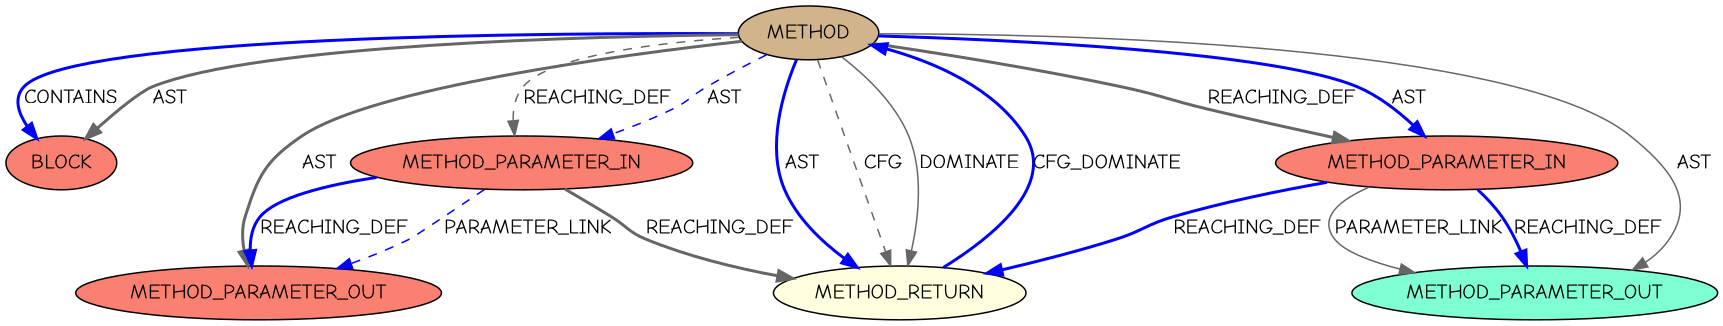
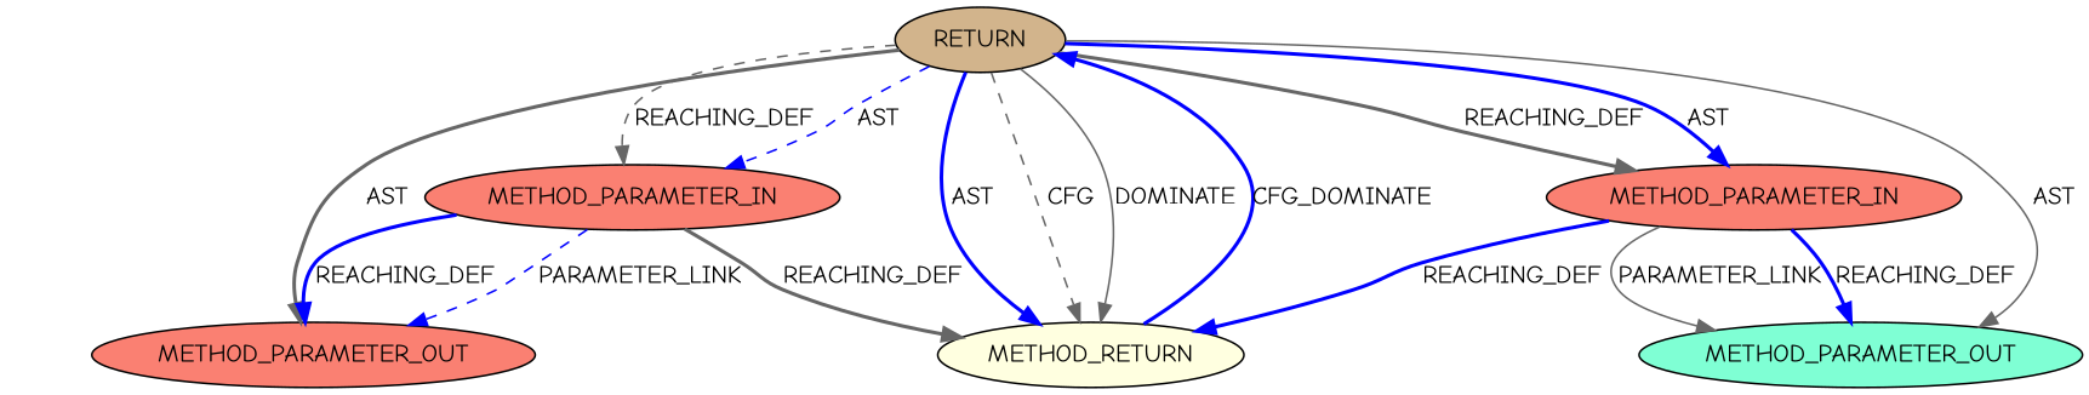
  digraph {
    fontname="Comic Neue"
    node [CODE="<empty>" ORDER=1 TYPE_FULL_NAME=ANY fillcolor=salmon fontname="Comic Neue" style=filled EVALUATION_STRATEGY=BY_VALUE IS_VARIADIC=false]
    edge [color=blue fontname="Comic Neue" style=bold]
-   n1 [ARGUMENT_INDEX=1 label=BLOCK EVALUATION_STRATEGY="" IS_VARIADIC=""]
-   n2 [AST_PARENT_FULL_NAME="<global>" AST_PARENT_TYPE=NAMESPACE_BLOCK FILENAME="<empty>" FULL_NAME=ceph_con_discard_requeued IS_EXTERNAL=true NAME=ceph_con_discard_requeued ORDER=0 fillcolor=tan label=METHOD TYPE_FULL_NAME="" EVALUATION_STRATEGY="" IS_VARIADIC=""]
+   n2 [AST_PARENT_FULL_NAME="<global>" AST_PARENT_TYPE=NAMESPACE_BLOCK FILENAME="<empty>" FULL_NAME=ceph_con_discard_requeued IS_EXTERNAL=true NAME=ceph_con_discard_requeued ORDER=0 fillcolor=tan label=RETURN TYPE_FULL_NAME="" EVALUATION_STRATEGY="" IS_VARIADIC=""]
    n3 [CODE=p2 INDEX=2 NAME=p2 ORDER=2 label=METHOD_PARAMETER_IN]
    n4 [CODE=p2 INDEX=2 NAME=p2 ORDER=2 label=METHOD_PARAMETER_OUT]
    n5 [CODE=p1 INDEX=1 NAME=p1 fillcolor=aquamarine label=METHOD_PARAMETER_OUT]
    n6 [CODE=RET ORDER=2 fillcolor=lightyellow label=METHOD_RETURN IS_VARIADIC=""]
    n7 [CODE=p1 INDEX=1 NAME=p1 label=METHOD_PARAMETER_IN]
-   n2 -> n1 [label=CONTAINS]
-   n2 -> n1 [color=gray40 label=AST]
    n2 -> n3 [color=gray40 label=REACHING_DEF style=dashed]
    n2 -> n3 [label=AST style=dashed]
    n2 -> n4 [color=gray40 label=AST]
    n2 -> n5 [color=gray40 label=AST style=solid]
    n2 -> n6 [label=AST]
    n2 -> n6 [color=gray40 label=CFG style=dashed]
    n2 -> n6 [color=gray40 label=DOMINATE style=solid]
    n2 -> n7 [color=gray40 label=REACHING_DEF]
    n2 -> n7 [label=AST]
    n3 -> n4 [VARIABLE=p2 label=REACHING_DEF]
    n3 -> n4 [label=PARAMETER_LINK style=dashed]
    n3 -> n6 [VARIABLE=p2 color=gray40 label=REACHING_DEF]
    n6 -> n2 [label=CFG_DOMINATE]
    n7 -> n5 [color=gray40 label=PARAMETER_LINK style=solid]
    n7 -> n5 [VARIABLE=p1 label=REACHING_DEF]
    n7 -> n6 [VARIABLE=p1 label=REACHING_DEF]
  }
